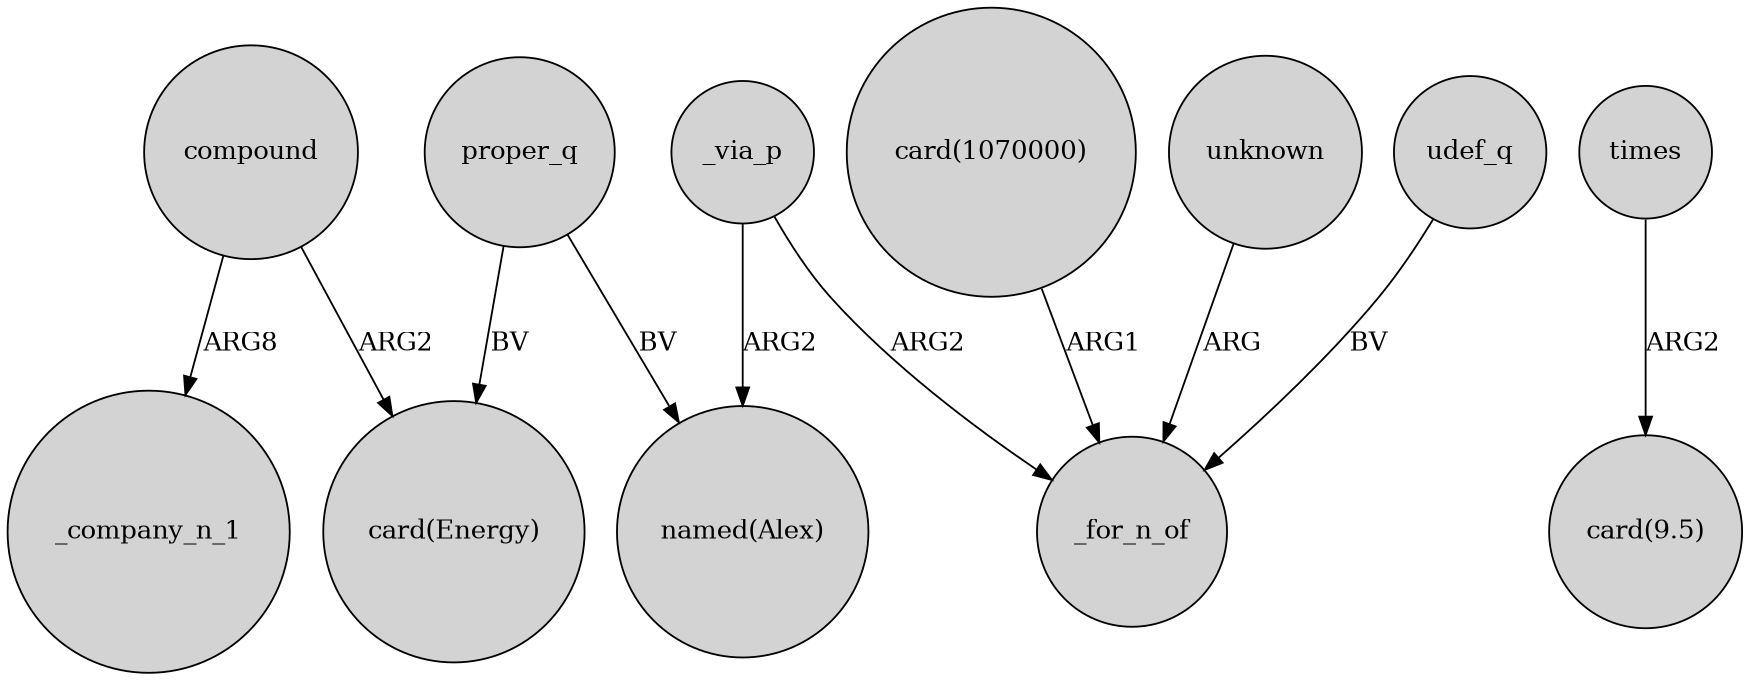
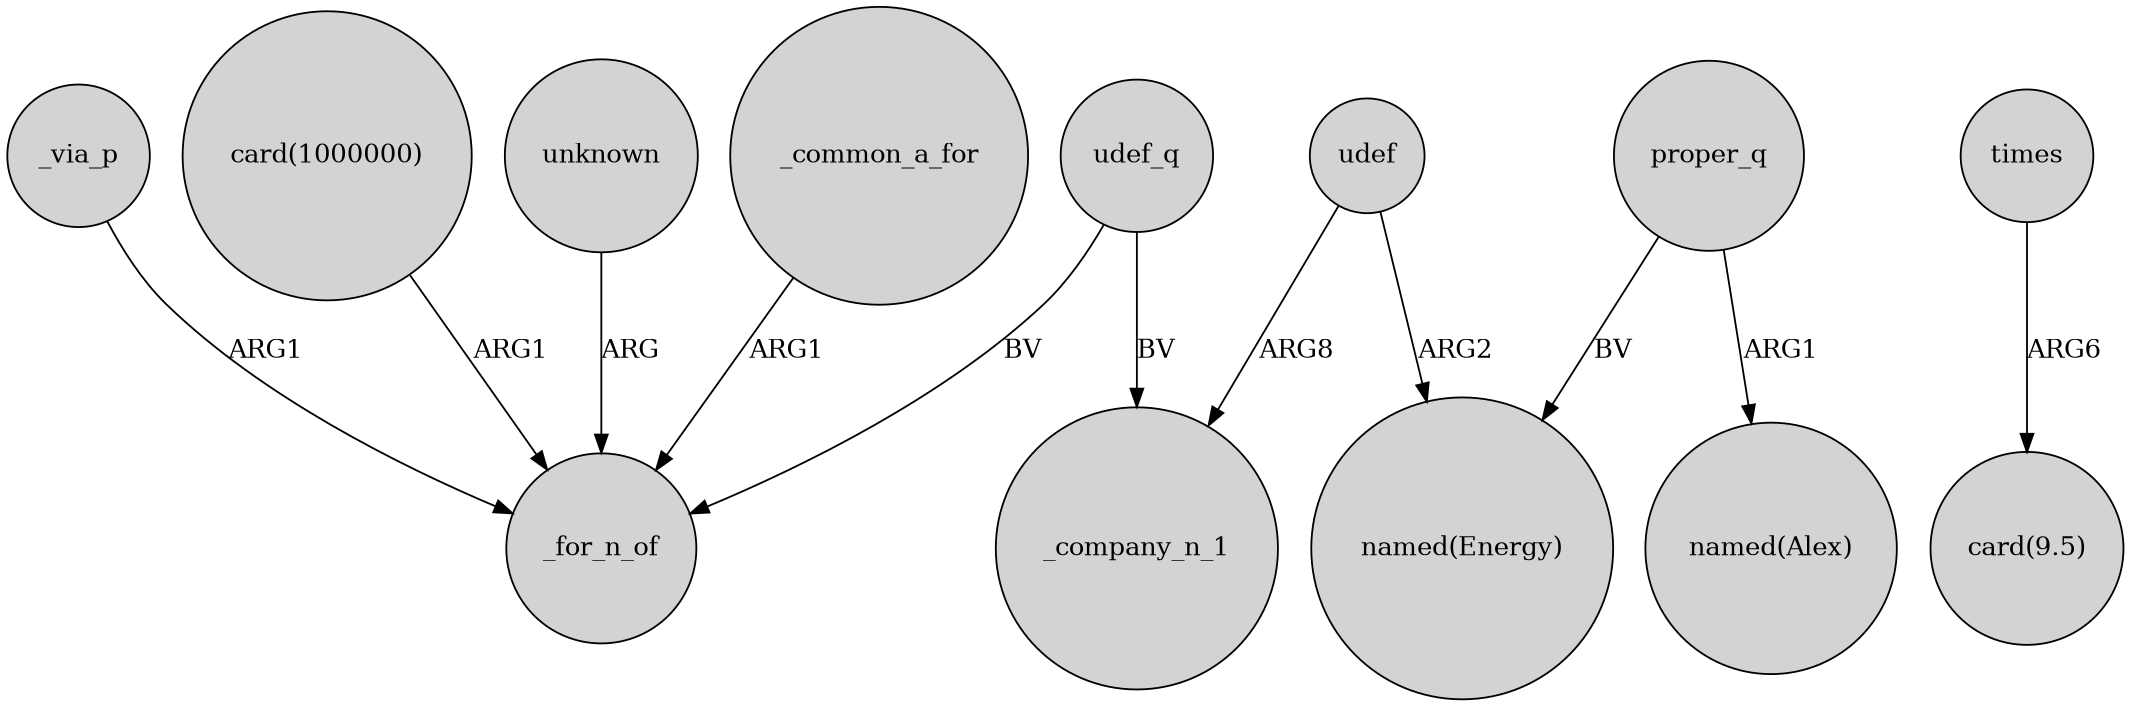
  digraph {
    node [shape=circle style=filled]
    _via_p
    "named(Alex)"
    n3 [label=_for_n_of]
    proper_q
-   "named(Energy)" [label="card(Energy)"]
+   "named(Energy)"
    times
    "card(9.5)"
-   "card(1000000)" [label="card(1070000)"]
+   "card(1000000)"
    unknown
-   compound
+   compound [label=udef]
    _company_n_1
+   _common_a_for
    udef_q
-   _via_p -> "named(Alex)" [label=ARG2]
-   _via_p -> n3 [label=ARG2]
-   proper_q -> "named(Alex)" [label=BV]
+   _via_p -> n3 [label=ARG1]
+   proper_q -> "named(Alex)" [label=ARG1]
    proper_q -> "named(Energy)" [label=BV]
-   times -> "card(9.5)" [label=ARG2]
+   times -> "card(9.5)" [label=ARG6]
    "card(1000000)" -> n3 [label=ARG1]
    unknown -> n3 [label=ARG]
    compound -> "named(Energy)" [label=ARG2]
    compound -> _company_n_1 [label=ARG8]
+   _common_a_for -> n3 [label=ARG1]
    udef_q -> n3 [label=BV]
+   udef_q -> _company_n_1 [label=BV]
  }
